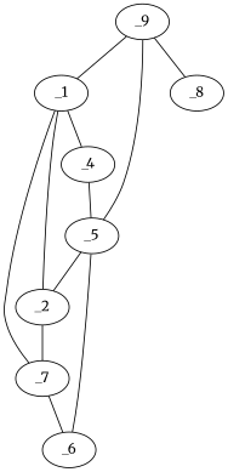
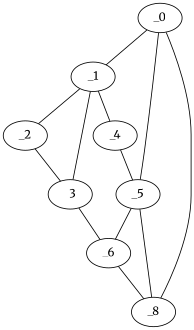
  graph {
    fontname=Merriweather
    node [fontname=Merriweather]
    edge [fontname=Merriweather valence=2]
-   _0 [x=71 y=52 label=_9]
+   _0 [x=71 y=52]
    _1 [x=75 y=41]
    _5 [x=84 y=29]
    n4 [label=_8 x=92 y=19]
    _2 [x=76 y=15]
    _4 [x=80 y=34]
-   _3 [x=79 y=25 label=_7]
+   _3 [x=79 y=25]
    _6 [x=86 y=16]
    _0 -- _1
    _0 -- _5
    _0 -- n4 [valence=1]
    _1 -- _2
    _1 -- _4
    _1 -- _3
-   _5 -- _2
+   _5 -- n4
    _5 -- _6 [valence=1]
    _2 -- _3 [valence=1]
    _4 -- _5
    _3 -- _6
+   _6 -- n4 [valence=1]
  }
